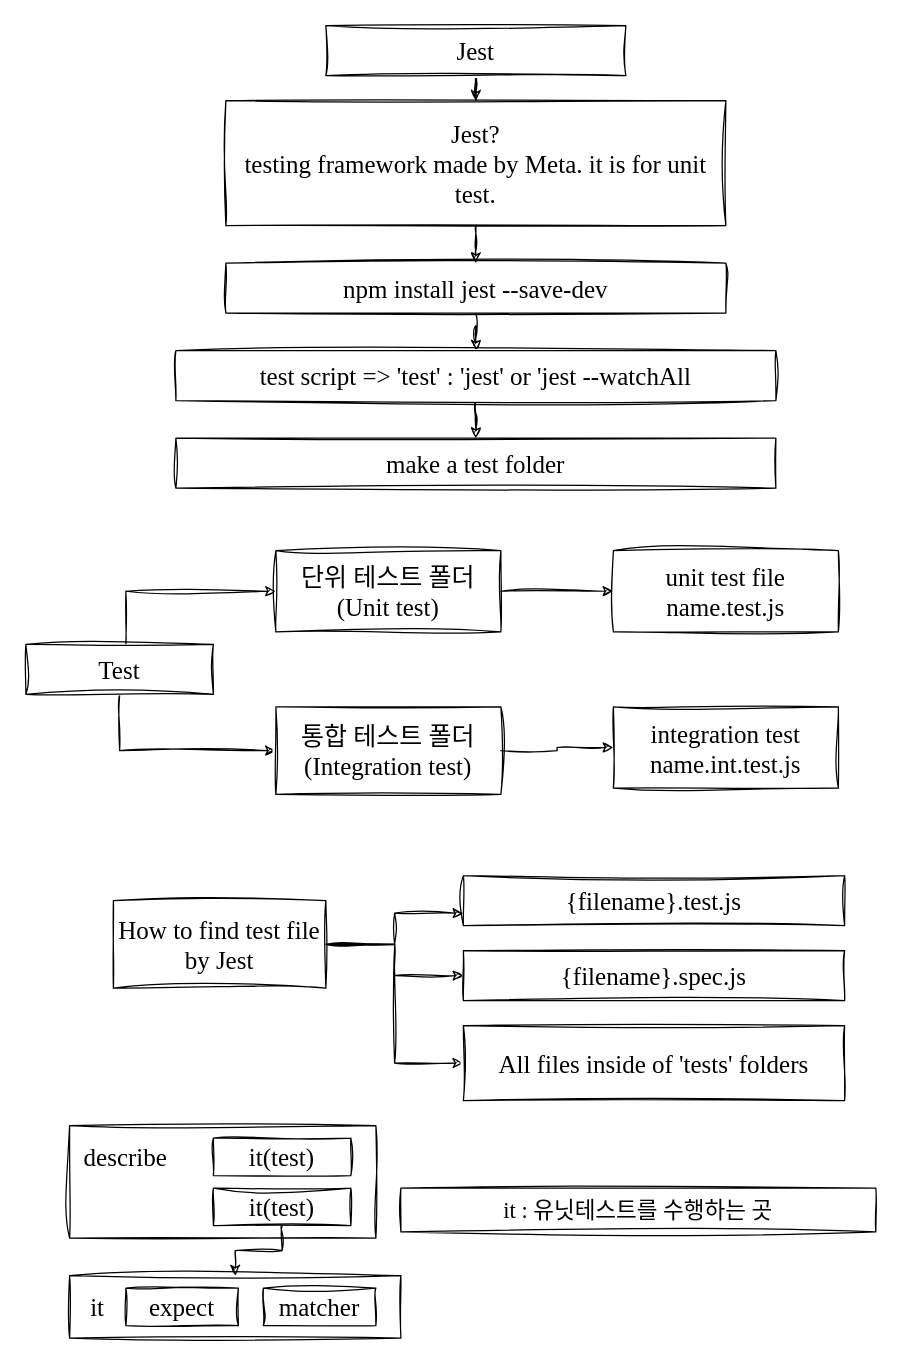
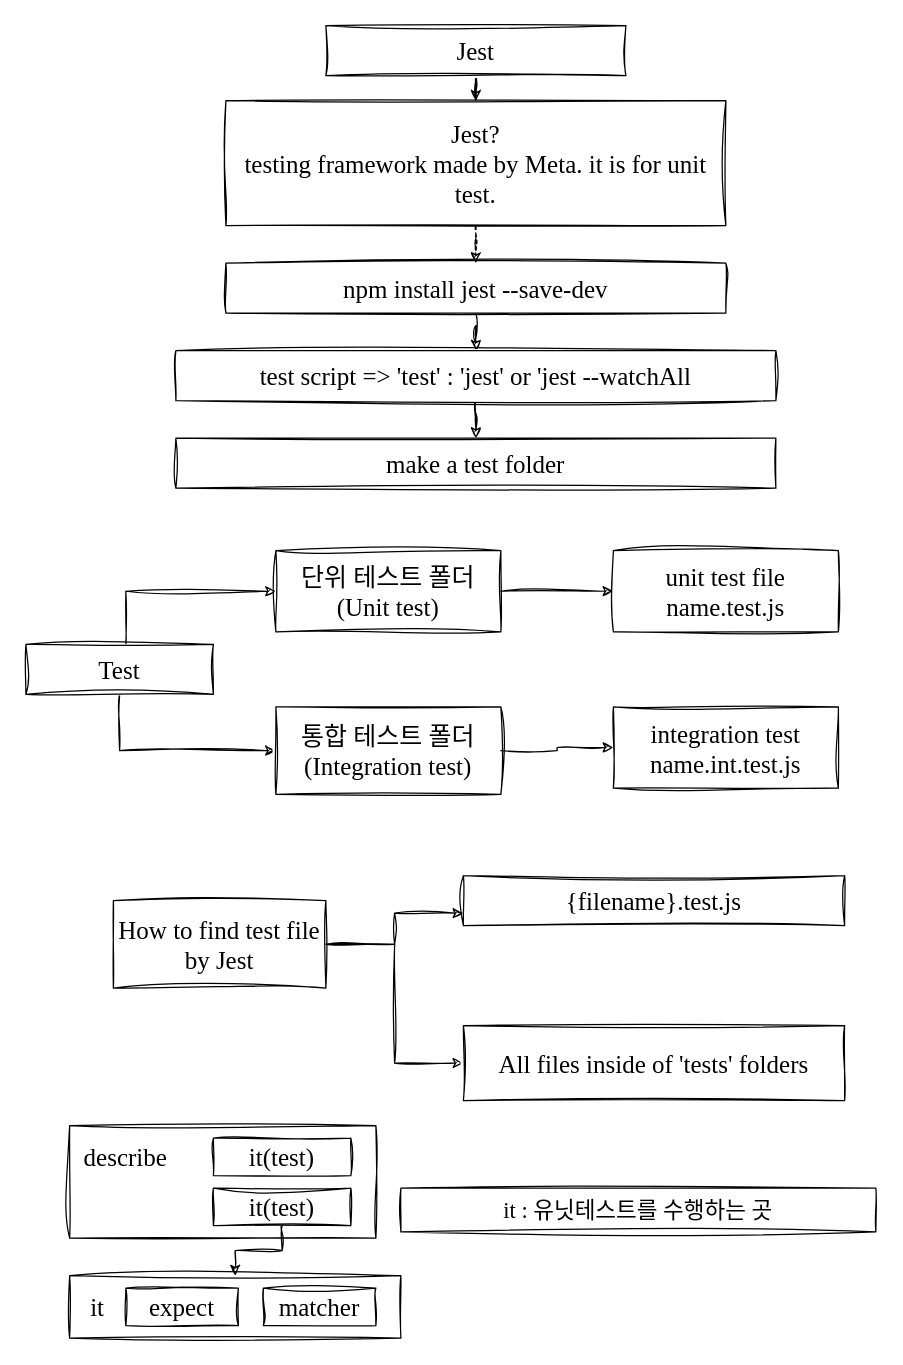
  <mxCell id="0" />
  <mxCell id="1" parent="0" />
  <mxCell id="2" value="" style="edgeStyle=orthogonalEdgeStyle;rounded=0;sketch=1;hachureGap=4;jiggle=2;curveFitting=1;orthogonalLoop=1;jettySize=auto;html=1;fontFamily=Architects Daughter;fontSource=https%3A%2F%2Ffonts.googleapis.com%2Fcss%3Ffamily%3DArchitects%2BDaughter;fontSize=16;" edge="1" parent="1" source="3" target="5"><mxGeometry relative="1" as="geometry" /></mxCell>
  <mxCell id="3" value="Jest" style="rounded=0;whiteSpace=wrap;html=1;sketch=1;hachureGap=4;jiggle=2;curveFitting=1;fontFamily=Architects Daughter;fontSource=https%3A%2F%2Ffonts.googleapis.com%2Fcss%3Ffamily%3DArchitects%2BDaughter;fontSize=20;" vertex="1" parent="1"><mxGeometry x="260" y="20" width="240" height="40" as="geometry" /></mxCell>
- <mxCell id="4" style="edgeStyle=orthogonalEdgeStyle;rounded=0;sketch=1;hachureGap=4;jiggle=2;curveFitting=1;orthogonalLoop=1;jettySize=auto;html=1;entryX=0.5;entryY=0;entryDx=0;entryDy=0;fontFamily=Architects Daughter;fontSource=https%3A%2F%2Ffonts.googleapis.com%2Fcss%3Ffamily%3DArchitects%2BDaughter;fontSize=16;" edge="1" parent="1" source="5" target="7"><mxGeometry relative="1" as="geometry" /></mxCell>
+ <mxCell id="4" style="edgeStyle=orthogonalEdgeStyle;rounded=0;sketch=1;hachureGap=4;jiggle=2;curveFitting=1;orthogonalLoop=1;jettySize=auto;html=1;entryX=0.5;entryY=0;entryDx=0;entryDy=0;fontFamily=Architects Daughter;fontSource=https%3A%2F%2Ffonts.googleapis.com%2Fcss%3Ffamily%3DArchitects%2BDaughter;fontSize=16;dashed=1;" edge="1" parent="1" source="5" target="7"><mxGeometry relative="1" as="geometry" /></mxCell>
  <mxCell id="5" value="Jest?&lt;br&gt;testing framework made by Meta. it is for unit test." style="rounded=0;whiteSpace=wrap;html=1;sketch=1;hachureGap=4;jiggle=2;curveFitting=1;fontFamily=Architects Daughter;fontSource=https%3A%2F%2Ffonts.googleapis.com%2Fcss%3Ffamily%3DArchitects%2BDaughter;fontSize=20;" vertex="1" parent="1"><mxGeometry x="180" y="80" width="400" height="100" as="geometry" /></mxCell>
  <mxCell id="6" value="" style="edgeStyle=orthogonalEdgeStyle;rounded=0;sketch=1;hachureGap=4;jiggle=2;curveFitting=1;orthogonalLoop=1;jettySize=auto;html=1;fontFamily=Architects Daughter;fontSource=https%3A%2F%2Ffonts.googleapis.com%2Fcss%3Ffamily%3DArchitects%2BDaughter;fontSize=16;" edge="1" parent="1" source="7" target="9"><mxGeometry relative="1" as="geometry" /></mxCell>
  <mxCell id="7" value="npm install jest --save-dev" style="rounded=0;whiteSpace=wrap;html=1;sketch=1;hachureGap=4;jiggle=2;curveFitting=1;fontFamily=Architects Daughter;fontSource=https%3A%2F%2Ffonts.googleapis.com%2Fcss%3Ffamily%3DArchitects%2BDaughter;fontSize=20;" vertex="1" parent="1"><mxGeometry x="180" y="210" width="400" height="40" as="geometry" /></mxCell>
  <mxCell id="8" value="" style="edgeStyle=orthogonalEdgeStyle;rounded=0;sketch=1;hachureGap=4;jiggle=2;curveFitting=1;orthogonalLoop=1;jettySize=auto;html=1;fontFamily=Architects Daughter;fontSource=https%3A%2F%2Ffonts.googleapis.com%2Fcss%3Ffamily%3DArchitects%2BDaughter;fontSize=16;" edge="1" parent="1" source="9" target="10"><mxGeometry relative="1" as="geometry" /></mxCell>
  <mxCell id="9" value="test script =&amp;gt; 'test' : 'jest' or 'jest --watchAll" style="rounded=0;whiteSpace=wrap;html=1;sketch=1;hachureGap=4;jiggle=2;curveFitting=1;fontFamily=Architects Daughter;fontSource=https%3A%2F%2Ffonts.googleapis.com%2Fcss%3Ffamily%3DArchitects%2BDaughter;fontSize=20;" vertex="1" parent="1"><mxGeometry x="140" y="280" width="480" height="40" as="geometry" /></mxCell>
  <mxCell id="10" value="make a test folder" style="rounded=0;whiteSpace=wrap;html=1;sketch=1;hachureGap=4;jiggle=2;curveFitting=1;fontFamily=Architects Daughter;fontSource=https%3A%2F%2Ffonts.googleapis.com%2Fcss%3Ffamily%3DArchitects%2BDaughter;fontSize=20;" vertex="1" parent="1"><mxGeometry x="140" y="350" width="480" height="40" as="geometry" /></mxCell>
  <mxCell id="11" style="edgeStyle=orthogonalEdgeStyle;rounded=0;sketch=1;hachureGap=4;jiggle=2;curveFitting=1;orthogonalLoop=1;jettySize=auto;html=1;entryX=0;entryY=0.5;entryDx=0;entryDy=0;fontFamily=Architects Daughter;fontSource=https%3A%2F%2Ffonts.googleapis.com%2Fcss%3Ffamily%3DArchitects%2BDaughter;fontSize=16;" edge="1" parent="1" source="13" target="15"><mxGeometry relative="1" as="geometry"><Array as="points"><mxPoint x="100" y="473" /></Array></mxGeometry></mxCell>
  <mxCell id="12" style="edgeStyle=orthogonalEdgeStyle;rounded=0;sketch=1;hachureGap=4;jiggle=2;curveFitting=1;orthogonalLoop=1;jettySize=auto;html=1;entryX=0;entryY=0.5;entryDx=0;entryDy=0;fontFamily=Architects Daughter;fontSource=https%3A%2F%2Ffonts.googleapis.com%2Fcss%3Ffamily%3DArchitects%2BDaughter;fontSize=16;" edge="1" parent="1" source="13" target="17"><mxGeometry relative="1" as="geometry"><Array as="points"><mxPoint x="95" y="600" /></Array></mxGeometry></mxCell>
  <mxCell id="13" value="Test" style="rounded=0;whiteSpace=wrap;html=1;sketch=1;hachureGap=4;jiggle=2;curveFitting=1;fontFamily=Architects Daughter;fontSource=https%3A%2F%2Ffonts.googleapis.com%2Fcss%3Ffamily%3DArchitects%2BDaughter;fontSize=20;" vertex="1" parent="1"><mxGeometry x="20" y="515" width="150" height="40" as="geometry" /></mxCell>
  <mxCell id="14" style="edgeStyle=orthogonalEdgeStyle;rounded=0;sketch=1;hachureGap=4;jiggle=2;curveFitting=1;orthogonalLoop=1;jettySize=auto;html=1;entryX=0;entryY=0.5;entryDx=0;entryDy=0;fontFamily=Architects Daughter;fontSource=https%3A%2F%2Ffonts.googleapis.com%2Fcss%3Ffamily%3DArchitects%2BDaughter;fontSize=16;" edge="1" parent="1" source="15" target="18"><mxGeometry relative="1" as="geometry" /></mxCell>
  <mxCell id="15" value="단위 테스트 폴더&lt;br&gt;(Unit test)" style="rounded=0;whiteSpace=wrap;html=1;sketch=1;hachureGap=4;jiggle=2;curveFitting=1;fontFamily=Architects Daughter;fontSource=https%3A%2F%2Ffonts.googleapis.com%2Fcss%3Ffamily%3DArchitects%2BDaughter;fontSize=20;" vertex="1" parent="1"><mxGeometry x="220" y="440" width="180" height="65" as="geometry" /></mxCell>
  <mxCell id="16" style="edgeStyle=orthogonalEdgeStyle;rounded=0;sketch=1;hachureGap=4;jiggle=2;curveFitting=1;orthogonalLoop=1;jettySize=auto;html=1;entryX=0;entryY=0.5;entryDx=0;entryDy=0;fontFamily=Architects Daughter;fontSource=https%3A%2F%2Ffonts.googleapis.com%2Fcss%3Ffamily%3DArchitects%2BDaughter;fontSize=16;" edge="1" parent="1" source="17" target="19"><mxGeometry relative="1" as="geometry" /></mxCell>
  <mxCell id="17" value="통합 테스트 폴더&lt;br&gt;(Integration test)" style="rounded=0;whiteSpace=wrap;html=1;sketch=1;hachureGap=4;jiggle=2;curveFitting=1;fontFamily=Architects Daughter;fontSource=https%3A%2F%2Ffonts.googleapis.com%2Fcss%3Ffamily%3DArchitects%2BDaughter;fontSize=20;" vertex="1" parent="1"><mxGeometry x="220" y="565" width="180" height="70" as="geometry" /></mxCell>
  <mxCell id="18" value="unit test file&lt;br&gt;name.test.js" style="rounded=0;whiteSpace=wrap;html=1;sketch=1;hachureGap=4;jiggle=2;curveFitting=1;fontFamily=Architects Daughter;fontSource=https%3A%2F%2Ffonts.googleapis.com%2Fcss%3Ffamily%3DArchitects%2BDaughter;fontSize=20;" vertex="1" parent="1"><mxGeometry x="490" y="440" width="180" height="65" as="geometry" /></mxCell>
  <mxCell id="19" value="integration test&lt;br&gt;name.int.test.js" style="rounded=0;whiteSpace=wrap;html=1;sketch=1;hachureGap=4;jiggle=2;curveFitting=1;fontFamily=Architects Daughter;fontSource=https%3A%2F%2Ffonts.googleapis.com%2Fcss%3Ffamily%3DArchitects%2BDaughter;fontSize=20;" vertex="1" parent="1"><mxGeometry x="490" y="565" width="180" height="65" as="geometry" /></mxCell>
  <mxCell id="20" style="edgeStyle=orthogonalEdgeStyle;rounded=0;sketch=1;hachureGap=4;jiggle=2;curveFitting=1;orthogonalLoop=1;jettySize=auto;html=1;entryX=0;entryY=0.75;entryDx=0;entryDy=0;fontFamily=Architects Daughter;fontSource=https%3A%2F%2Ffonts.googleapis.com%2Fcss%3Ffamily%3DArchitects%2BDaughter;fontSize=16;" edge="1" parent="1" source="23" target="24"><mxGeometry relative="1" as="geometry" /></mxCell>
- <mxCell id="21" style="edgeStyle=orthogonalEdgeStyle;rounded=0;sketch=1;hachureGap=4;jiggle=2;curveFitting=1;orthogonalLoop=1;jettySize=auto;html=1;entryX=0;entryY=0.5;entryDx=0;entryDy=0;fontFamily=Architects Daughter;fontSource=https%3A%2F%2Ffonts.googleapis.com%2Fcss%3Ffamily%3DArchitects%2BDaughter;fontSize=16;" edge="1" parent="1" source="23" target="26"><mxGeometry relative="1" as="geometry" /></mxCell>
  <mxCell id="22" style="edgeStyle=orthogonalEdgeStyle;rounded=0;sketch=1;hachureGap=4;jiggle=2;curveFitting=1;orthogonalLoop=1;jettySize=auto;html=1;entryX=0;entryY=0.5;entryDx=0;entryDy=0;fontFamily=Architects Daughter;fontSource=https%3A%2F%2Ffonts.googleapis.com%2Fcss%3Ffamily%3DArchitects%2BDaughter;fontSize=16;" edge="1" parent="1" source="23" target="25"><mxGeometry relative="1" as="geometry" /></mxCell>
  <mxCell id="23" value="How to find test file by Jest" style="rounded=0;whiteSpace=wrap;html=1;sketch=1;hachureGap=4;jiggle=2;curveFitting=1;fontFamily=Architects Daughter;fontSource=https%3A%2F%2Ffonts.googleapis.com%2Fcss%3Ffamily%3DArchitects%2BDaughter;fontSize=20;" vertex="1" parent="1"><mxGeometry x="90" y="720" width="170" height="70" as="geometry" /></mxCell>
  <mxCell id="24" value="{filename}.test.js" style="rounded=0;whiteSpace=wrap;html=1;sketch=1;hachureGap=4;jiggle=2;curveFitting=1;fontFamily=Architects Daughter;fontSource=https%3A%2F%2Ffonts.googleapis.com%2Fcss%3Ffamily%3DArchitects%2BDaughter;fontSize=20;" vertex="1" parent="1"><mxGeometry x="370" y="700" width="305" height="40" as="geometry" /></mxCell>
  <mxCell id="25" value="All files inside of 'tests' folders" style="rounded=0;whiteSpace=wrap;html=1;sketch=1;hachureGap=4;jiggle=2;curveFitting=1;fontFamily=Architects Daughter;fontSource=https%3A%2F%2Ffonts.googleapis.com%2Fcss%3Ffamily%3DArchitects%2BDaughter;fontSize=20;" vertex="1" parent="1"><mxGeometry x="370" y="820" width="305" height="60" as="geometry" /></mxCell>
- <mxCell id="26" value="{filename}.spec.js" style="rounded=0;whiteSpace=wrap;html=1;sketch=1;hachureGap=4;jiggle=2;curveFitting=1;fontFamily=Architects Daughter;fontSource=https%3A%2F%2Ffonts.googleapis.com%2Fcss%3Ffamily%3DArchitects%2BDaughter;fontSize=20;" vertex="1" parent="1"><mxGeometry x="370" y="760" width="305" height="40" as="geometry" /></mxCell>
  <mxCell id="27" value="" style="rounded=0;whiteSpace=wrap;html=1;sketch=1;hachureGap=4;jiggle=2;curveFitting=1;fontFamily=Architects Daughter;fontSource=https%3A%2F%2Ffonts.googleapis.com%2Fcss%3Ffamily%3DArchitects%2BDaughter;fontSize=20;" vertex="1" parent="1"><mxGeometry x="55" y="900" width="245" height="90" as="geometry" /></mxCell>
  <mxCell id="28" value="it(test)" style="rounded=0;whiteSpace=wrap;html=1;sketch=1;hachureGap=4;jiggle=2;curveFitting=1;fontFamily=Architects Daughter;fontSource=https%3A%2F%2Ffonts.googleapis.com%2Fcss%3Ffamily%3DArchitects%2BDaughter;fontSize=20;" vertex="1" parent="1"><mxGeometry x="170" y="910" width="110" height="30" as="geometry" /></mxCell>
  <mxCell id="29" value="describe" style="text;html=1;strokeColor=none;fillColor=none;align=center;verticalAlign=middle;whiteSpace=wrap;rounded=0;fontSize=20;fontFamily=Architects Daughter;" vertex="1" parent="1"><mxGeometry x="70" y="910" width="60" height="30" as="geometry" /></mxCell>
  <mxCell id="30" style="edgeStyle=orthogonalEdgeStyle;rounded=0;sketch=1;hachureGap=4;jiggle=2;curveFitting=1;orthogonalLoop=1;jettySize=auto;html=1;entryX=0.5;entryY=0;entryDx=0;entryDy=0;fontFamily=Architects Daughter;fontSource=https%3A%2F%2Ffonts.googleapis.com%2Fcss%3Ffamily%3DArchitects%2BDaughter;fontSize=16;" edge="1" parent="1" source="31" target="34"><mxGeometry relative="1" as="geometry" /></mxCell>
  <mxCell id="31" value="it(test)" style="rounded=0;whiteSpace=wrap;html=1;sketch=1;hachureGap=4;jiggle=2;curveFitting=1;fontFamily=Architects Daughter;fontSource=https%3A%2F%2Ffonts.googleapis.com%2Fcss%3Ffamily%3DArchitects%2BDaughter;fontSize=20;" vertex="1" parent="1"><mxGeometry x="170" y="950" width="110" height="30" as="geometry" /></mxCell>
  <mxCell id="32" value="it : 유닛테스트를 수행하는 곳" style="rounded=0;whiteSpace=wrap;html=1;sketch=1;hachureGap=4;jiggle=2;curveFitting=1;fontFamily=Architects Daughter;fontSource=https%3A%2F%2Ffonts.googleapis.com%2Fcss%3Ffamily%3DArchitects%2BDaughter;fontSize=18;" vertex="1" parent="1"><mxGeometry x="320" y="950" width="380" height="35" as="geometry" /></mxCell>
  <mxCell id="33" style="edgeStyle=orthogonalEdgeStyle;rounded=0;sketch=1;hachureGap=4;jiggle=2;curveFitting=1;orthogonalLoop=1;jettySize=auto;html=1;exitX=0.5;exitY=1;exitDx=0;exitDy=0;fontFamily=Architects Daughter;fontSource=https%3A%2F%2Ffonts.googleapis.com%2Fcss%3Ffamily%3DArchitects%2BDaughter;fontSize=16;" edge="1" parent="1" source="27" target="27"><mxGeometry relative="1" as="geometry" /></mxCell>
  <mxCell id="34" value="" style="rounded=0;whiteSpace=wrap;html=1;sketch=1;hachureGap=4;jiggle=2;curveFitting=1;fontFamily=Architects Daughter;fontSource=https%3A%2F%2Ffonts.googleapis.com%2Fcss%3Ffamily%3DArchitects%2BDaughter;fontSize=20;" vertex="1" parent="1"><mxGeometry x="55" y="1020" width="265" height="50" as="geometry" /></mxCell>
  <mxCell id="35" value="expect" style="rounded=0;whiteSpace=wrap;html=1;sketch=1;hachureGap=4;jiggle=2;curveFitting=1;fontFamily=Architects Daughter;fontSource=https%3A%2F%2Ffonts.googleapis.com%2Fcss%3Ffamily%3DArchitects%2BDaughter;fontSize=20;" vertex="1" parent="1"><mxGeometry x="100" y="1030" width="90" height="30" as="geometry" /></mxCell>
  <mxCell id="36" value="matcher" style="rounded=0;whiteSpace=wrap;html=1;sketch=1;hachureGap=4;jiggle=2;curveFitting=1;fontFamily=Architects Daughter;fontSource=https%3A%2F%2Ffonts.googleapis.com%2Fcss%3Ffamily%3DArchitects%2BDaughter;fontSize=20;" vertex="1" parent="1"><mxGeometry x="210" y="1030" width="90" height="30" as="geometry" /></mxCell>
  <mxCell id="37" value="it" style="text;html=1;strokeColor=none;fillColor=none;align=center;verticalAlign=middle;whiteSpace=wrap;rounded=0;fontSize=20;fontFamily=Architects Daughter;" vertex="1" parent="1"><mxGeometry x="55" y="1030" width="45" height="30" as="geometry" /></mxCell>
